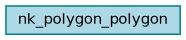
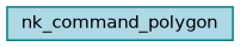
  digraph {
    rankdir=LR
-   n1 [color=teal fillcolor=lightblue fontname=Helvetica fontsize=10 height=0.2 label=nk_polygon_polygon shape=box style=filled width=0.4]
+   n1 [color=teal fillcolor=lightblue fontname=Helvetica fontsize=10 height=0.2 label=nk_command_polygon shape=box style=filled width=0.4]
  }
